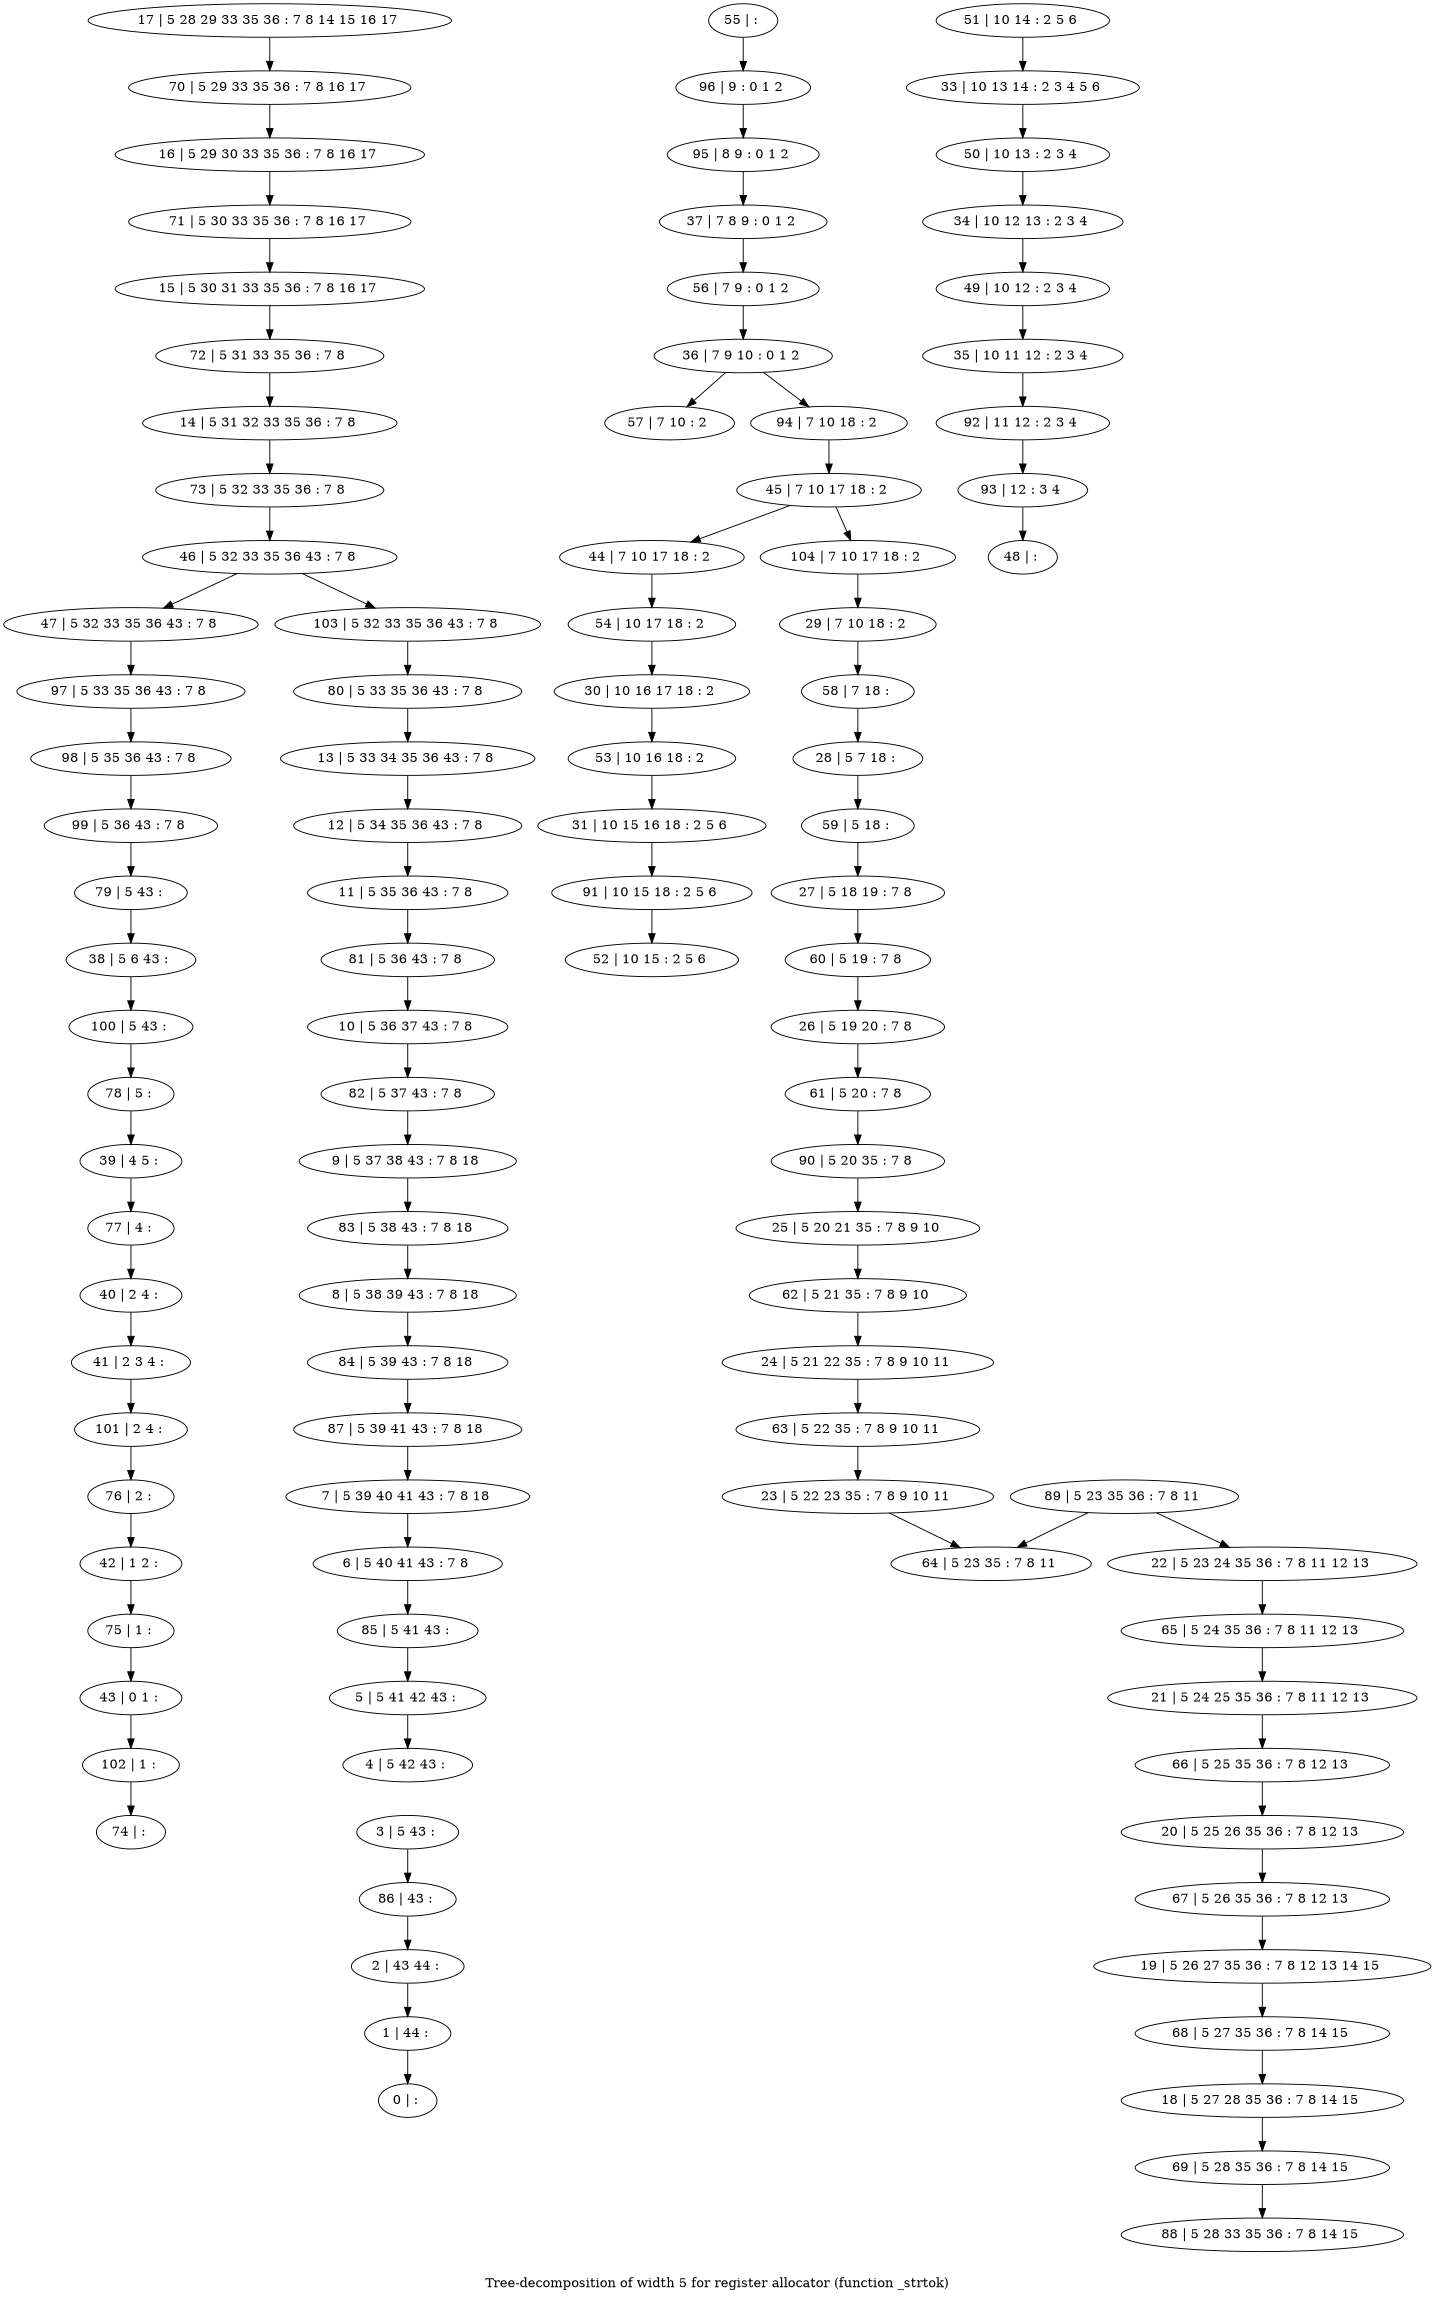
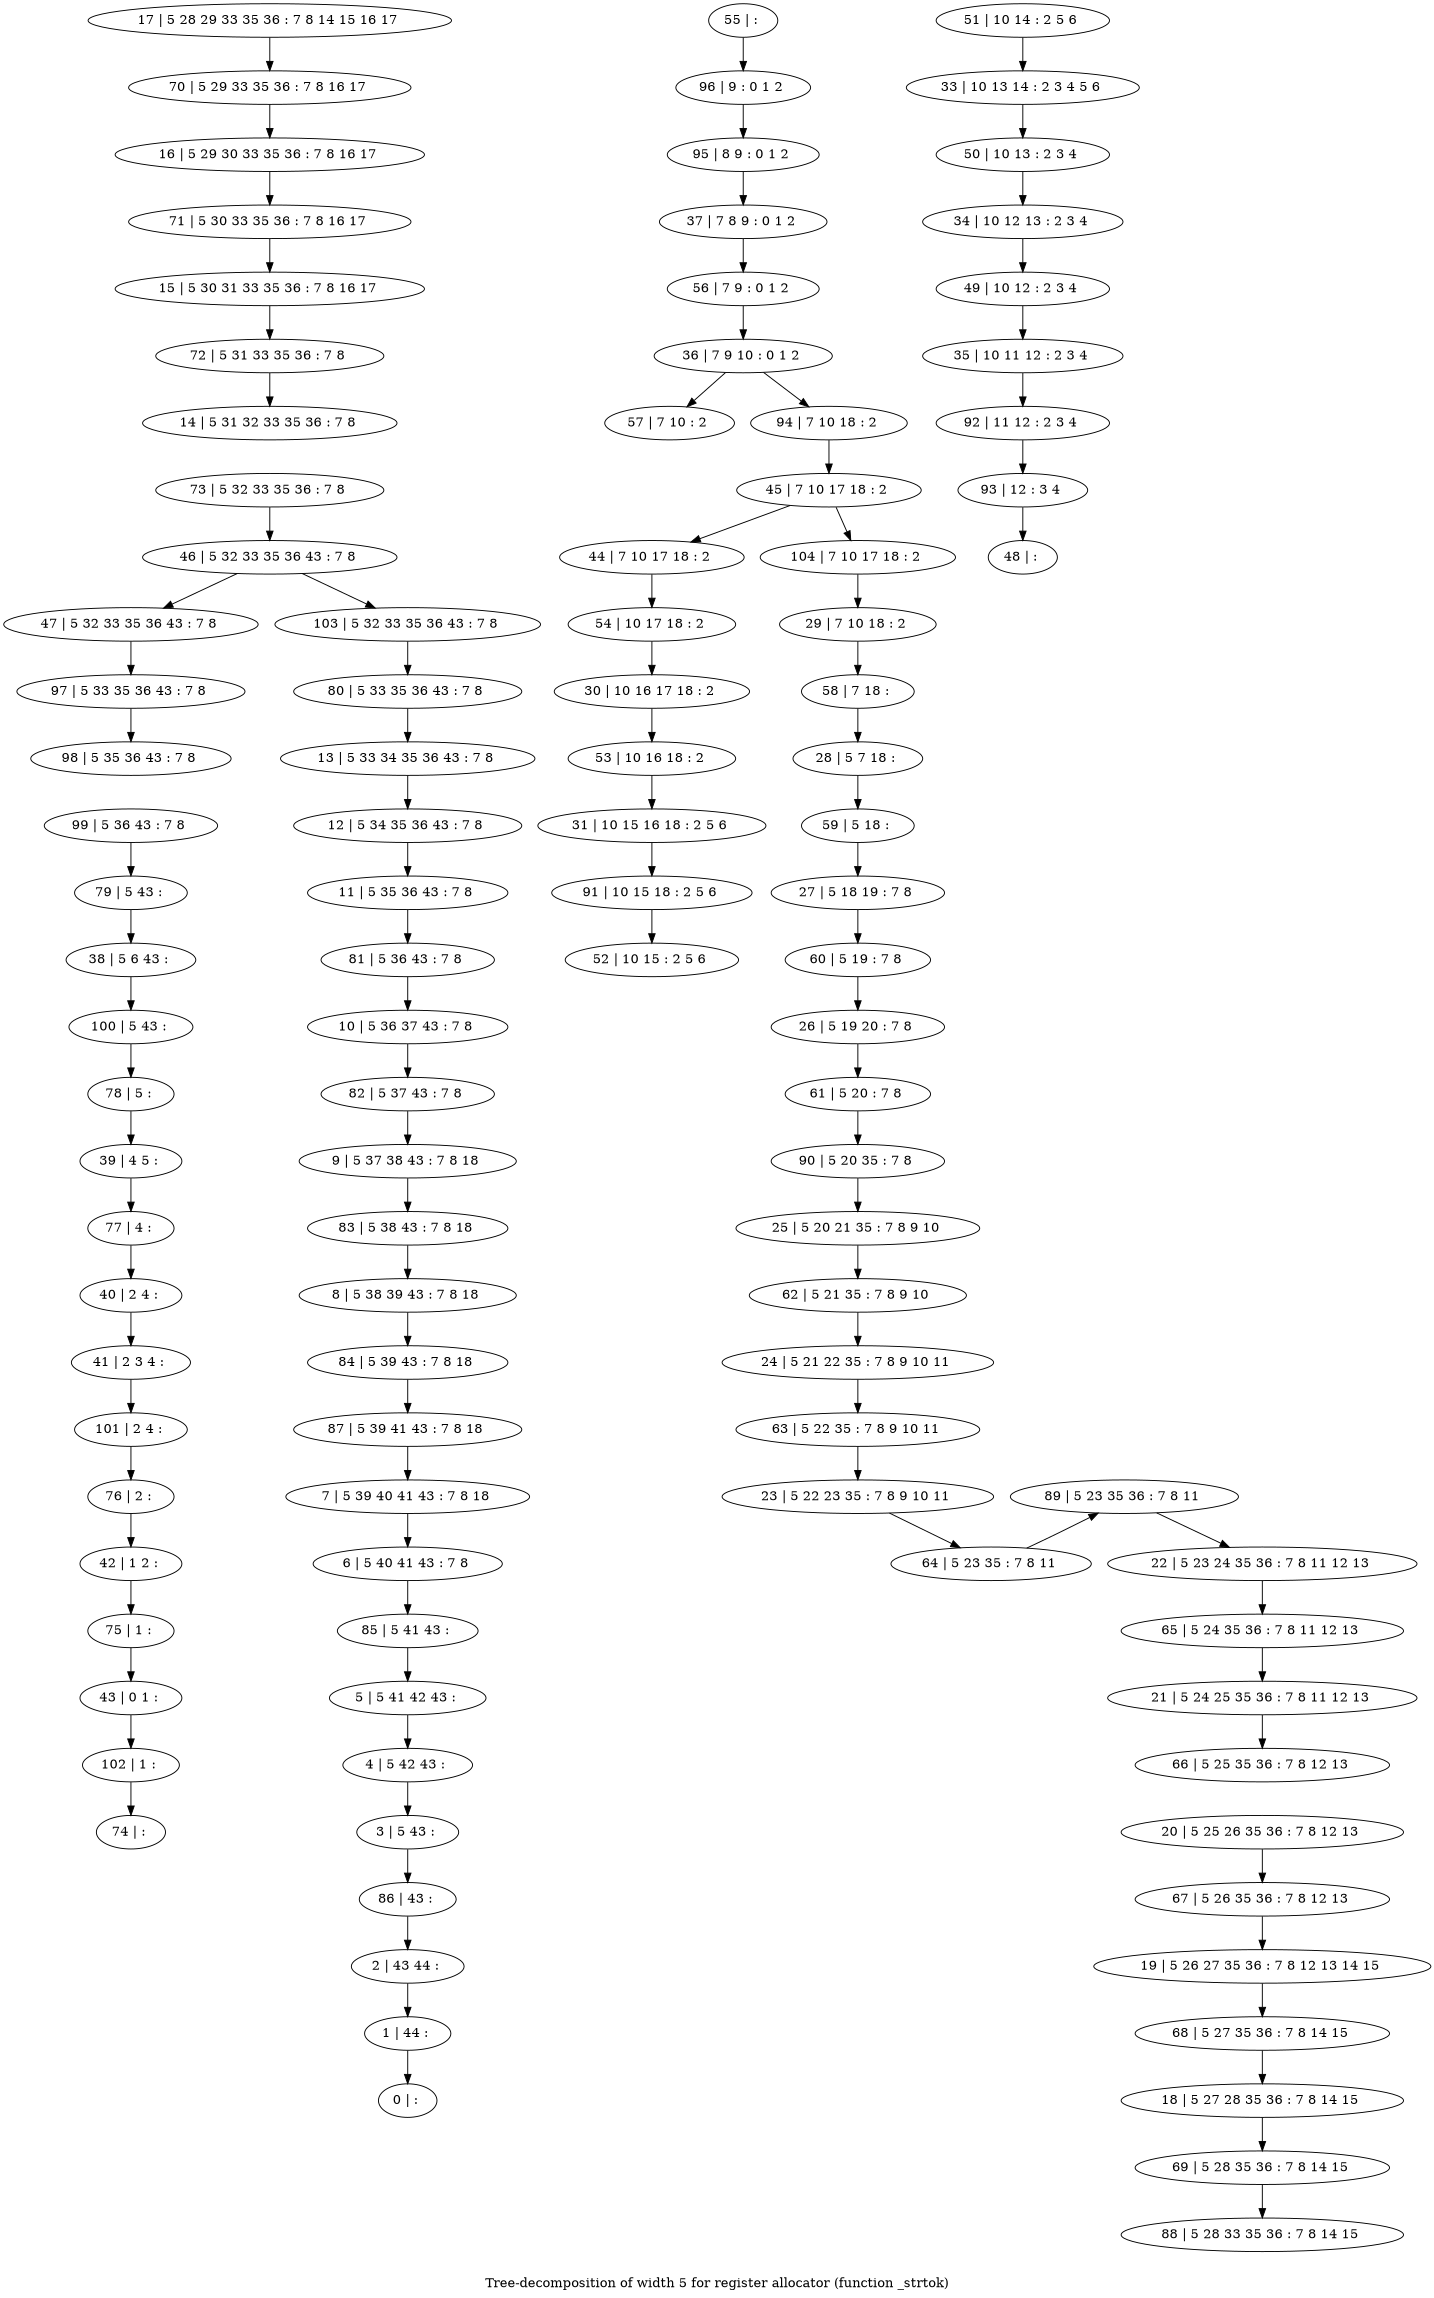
  digraph {
    label="Tree-decomposition of width 5 for register allocator (function _strtok)"
    n1 [label="0 | : "]
    n2 [label="1 | 44 : "]
    n3 [label="2 | 43 44 : "]
    n4 [label="3 | 5 43 : "]
    n5 [label="86 | 43 : "]
    n6 [label="4 | 5 42 43 : "]
    n7 [label="5 | 5 41 42 43 : "]
    n8 [label="6 | 5 40 41 43 : 7 8 "]
    n9 [label="85 | 5 41 43 : "]
    n10 [label="7 | 5 39 40 41 43 : 7 8 18 "]
    n11 [label="8 | 5 38 39 43 : 7 8 18 "]
    n12 [label="84 | 5 39 43 : 7 8 18 "]
    n13 [label="87 | 5 39 41 43 : 7 8 18 "]
    n14 [label="9 | 5 37 38 43 : 7 8 18 "]
    n15 [label="83 | 5 38 43 : 7 8 18 "]
    n16 [label="10 | 5 36 37 43 : 7 8 "]
    n17 [label="82 | 5 37 43 : 7 8 "]
    n18 [label="11 | 5 35 36 43 : 7 8 "]
    n19 [label="81 | 5 36 43 : 7 8 "]
    n20 [label="12 | 5 34 35 36 43 : 7 8 "]
    n21 [label="13 | 5 33 34 35 36 43 : 7 8 "]
    n22 [label="14 | 5 31 32 33 35 36 : 7 8 "]
    n23 [label="73 | 5 32 33 35 36 : 7 8 "]
    n24 [label="46 | 5 32 33 35 36 43 : 7 8 "]
    n25 [label="15 | 5 30 31 33 35 36 : 7 8 16 17 "]
    n26 [label="72 | 5 31 33 35 36 : 7 8 "]
    n27 [label="16 | 5 29 30 33 35 36 : 7 8 16 17 "]
    n28 [label="71 | 5 30 33 35 36 : 7 8 16 17 "]
    n29 [label="17 | 5 28 29 33 35 36 : 7 8 14 15 16 17 "]
    n30 [label="70 | 5 29 33 35 36 : 7 8 16 17 "]
    n31 [label="18 | 5 27 28 35 36 : 7 8 14 15 "]
    n32 [label="69 | 5 28 35 36 : 7 8 14 15 "]
    n33 [label="88 | 5 28 33 35 36 : 7 8 14 15 "]
    n34 [label="19 | 5 26 27 35 36 : 7 8 12 13 14 15 "]
    n35 [label="68 | 5 27 35 36 : 7 8 14 15 "]
    n36 [label="20 | 5 25 26 35 36 : 7 8 12 13 "]
    n37 [label="67 | 5 26 35 36 : 7 8 12 13 "]
    n38 [label="21 | 5 24 25 35 36 : 7 8 11 12 13 "]
    n39 [label="66 | 5 25 35 36 : 7 8 12 13 "]
    n40 [label="22 | 5 23 24 35 36 : 7 8 11 12 13 "]
    n41 [label="65 | 5 24 35 36 : 7 8 11 12 13 "]
    n42 [label="23 | 5 22 23 35 : 7 8 9 10 11 "]
    n43 [label="64 | 5 23 35 : 7 8 11 "]
    n44 [label="89 | 5 23 35 36 : 7 8 11 "]
    n45 [label="24 | 5 21 22 35 : 7 8 9 10 11 "]
    n46 [label="63 | 5 22 35 : 7 8 9 10 11 "]
    n47 [label="25 | 5 20 21 35 : 7 8 9 10 "]
    n48 [label="62 | 5 21 35 : 7 8 9 10 "]
    n49 [label="26 | 5 19 20 : 7 8 "]
    n50 [label="61 | 5 20 : 7 8 "]
    n51 [label="90 | 5 20 35 : 7 8 "]
    n52 [label="27 | 5 18 19 : 7 8 "]
    n53 [label="60 | 5 19 : 7 8 "]
    n54 [label="28 | 5 7 18 : "]
    n55 [label="59 | 5 18 : "]
    n56 [label="29 | 7 10 18 : 2 "]
    n57 [label="58 | 7 18 : "]
    n58 [label="30 | 10 16 17 18 : 2 "]
    n59 [label="53 | 10 16 18 : 2 "]
    n60 [label="31 | 10 15 16 18 : 2 5 6 "]
    n61 [label="91 | 10 15 18 : 2 5 6 "]
    n62 [label="52 | 10 15 : 2 5 6 "]
    n63 [label="51 | 10 14 : 2 5 6 "]
    n64 [label="33 | 10 13 14 : 2 3 4 5 6 "]
    n65 [label="50 | 10 13 : 2 3 4 "]
    n66 [label="34 | 10 12 13 : 2 3 4 "]
    n67 [label="49 | 10 12 : 2 3 4 "]
    n68 [label="35 | 10 11 12 : 2 3 4 "]
    n69 [label="92 | 11 12 : 2 3 4 "]
    n70 [label="93 | 12 : 3 4 "]
    n71 [label="36 | 7 9 10 : 0 1 2 "]
    n72 [label="57 | 7 10 : 2 "]
    n73 [label="94 | 7 10 18 : 2 "]
    n74 [label="37 | 7 8 9 : 0 1 2 "]
    n75 [label="56 | 7 9 : 0 1 2 "]
    n76 [label="38 | 5 6 43 : "]
    n77 [label="100 | 5 43 : "]
    n78 [label="78 | 5 : "]
    n79 [label="39 | 4 5 : "]
    n80 [label="77 | 4 : "]
    n81 [label="40 | 2 4 : "]
    n82 [label="41 | 2 3 4 : "]
    n83 [label="101 | 2 4 : "]
    n84 [label="76 | 2 : "]
    n85 [label="42 | 1 2 : "]
    n86 [label="75 | 1 : "]
    n87 [label="43 | 0 1 : "]
    n88 [label="102 | 1 : "]
    n89 [label="74 | : "]
    n90 [label="44 | 7 10 17 18 : 2 "]
    n91 [label="54 | 10 17 18 : 2 "]
    n92 [label="45 | 7 10 17 18 : 2 "]
    n93 [label="104 | 7 10 17 18 : 2 "]
    n94 [label="47 | 5 32 33 35 36 43 : 7 8 "]
    n95 [label="103 | 5 32 33 35 36 43 : 7 8 "]
    n96 [label="97 | 5 33 35 36 43 : 7 8 "]
    n97 [label="80 | 5 33 35 36 43 : 7 8 "]
    n98 [label="98 | 5 35 36 43 : 7 8 "]
    n99 [label="48 | : "]
    n100 [label="55 | : "]
    n101 [label="96 | 9 : 0 1 2 "]
    n102 [label="95 | 8 9 : 0 1 2 "]
    n103 [label="79 | 5 43 : "]
    n104 [label="99 | 5 36 43 : 7 8 "]
    n2 -> n1
    n3 -> n2
    n4 -> n5
    n5 -> n3
+   n6 -> n4
    n7 -> n6
    n8 -> n9
    n9 -> n7
    n10 -> n8
    n11 -> n12
    n12 -> n13
    n13 -> n10
    n14 -> n15
    n15 -> n11
    n16 -> n17
    n17 -> n14
    n18 -> n19
    n19 -> n16
    n20 -> n18
    n21 -> n20
-   n22 -> n23
    n23 -> n24
    n24 -> n94
    n24 -> n95
    n25 -> n26
    n26 -> n22
    n27 -> n28
    n28 -> n25
    n29 -> n30
    n30 -> n27
    n31 -> n32
    n32 -> n33
    n34 -> n35
    n35 -> n31
    n36 -> n37
    n37 -> n34
    n38 -> n39
-   n39 -> n36
    n40 -> n41
    n41 -> n38
    n42 -> n43
-   n44 -> n43
+   n43 -> n44
    n44 -> n40
    n45 -> n46
    n46 -> n42
    n47 -> n48
    n48 -> n45
    n49 -> n50
    n50 -> n51
    n51 -> n47
    n52 -> n53
    n53 -> n49
    n54 -> n55
    n55 -> n52
    n56 -> n57
    n57 -> n54
    n58 -> n59
    n59 -> n60
    n60 -> n61
    n61 -> n62
    n63 -> n64
    n64 -> n65
    n65 -> n66
    n66 -> n67
    n67 -> n68
    n68 -> n69
    n69 -> n70
    n70 -> n99
    n71 -> n72
    n71 -> n73
    n73 -> n92
    n74 -> n75
    n75 -> n71
    n76 -> n77
    n77 -> n78
    n78 -> n79
    n79 -> n80
    n80 -> n81
    n81 -> n82
    n82 -> n83
    n83 -> n84
    n84 -> n85
    n85 -> n86
    n86 -> n87
    n87 -> n88
    n88 -> n89
    n90 -> n91
    n91 -> n58
    n92 -> n90
    n92 -> n93
    n93 -> n56
    n94 -> n96
    n95 -> n97
    n96 -> n98
    n97 -> n21
-   n98 -> n104
    n100 -> n101
    n101 -> n102
    n102 -> n74
    n103 -> n76
    n104 -> n103
  }
